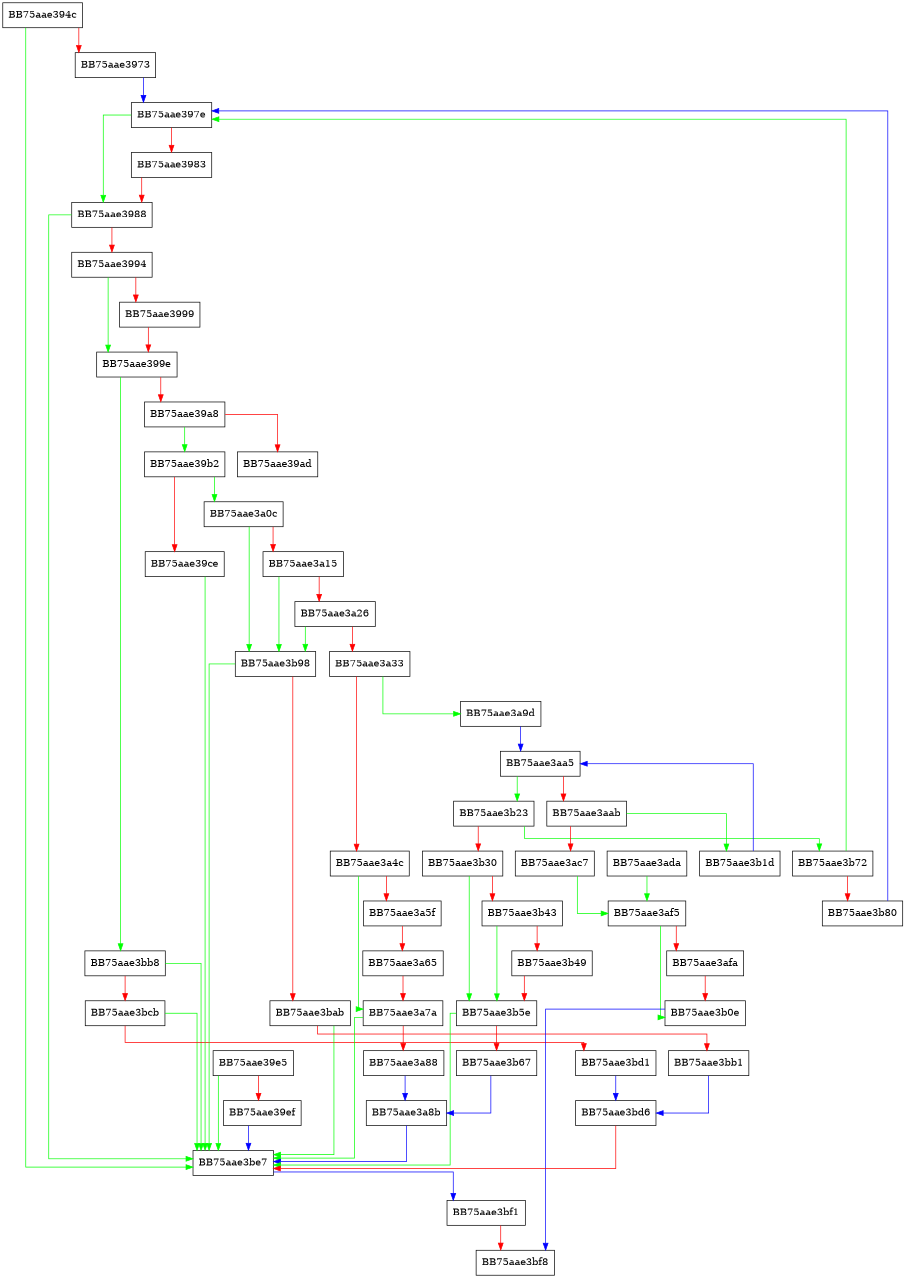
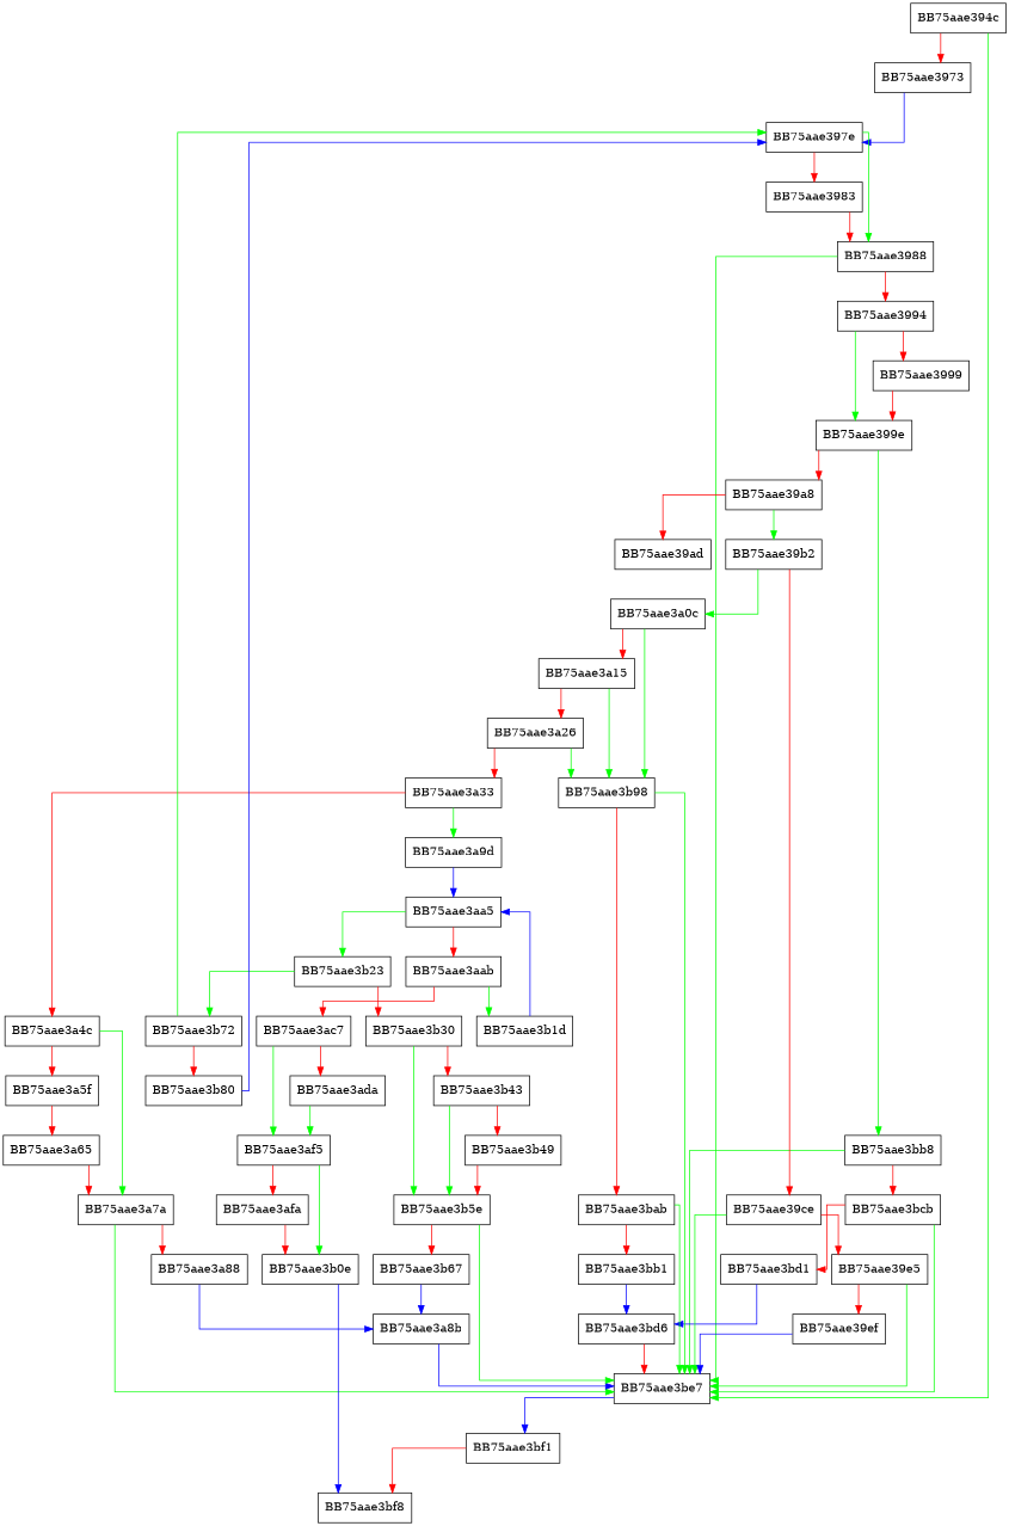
  digraph {
    splines=ortho
    node [shape=box]
    edge [color=red]
    BB75aae394c
    BB75aae3be7
    BB75aae3973
    BB75aae3bf1
    BB75aae397e
    BB75aae3bf8
    BB75aae3988
    BB75aae3983
    BB75aae3994
    BB75aae399e
    BB75aae3999
    BB75aae3bb8
    BB75aae39a8
    BB75aae3bcb
    BB75aae39b2
    BB75aae39ad
    BB75aae3bd1
    BB75aae3a0c
    BB75aae39ce
    BB75aae3b98
    BB75aae3a15
    BB75aae39e5
    BB75aae3bab
    BB75aae3a26
    BB75aae39ef
    BB75aae3bb1
    BB75aae3a33
    BB75aae3a9d
    BB75aae3a4c
    BB75aae3aa5
    BB75aae3a7a
    BB75aae3a5f
    BB75aae3b23
    BB75aae3aab
    BB75aae3a88
    BB75aae3a65
    BB75aae3a8b
    BB75aae3b72
    BB75aae3b30
    BB75aae3b1d
    BB75aae3ac7
    BB75aae3b80
    BB75aae3b5e
    BB75aae3b43
    BB75aae3af5
    BB75aae3ada
    BB75aae3b0e
    BB75aae3afa
    BB75aae3b67
    BB75aae3b49
    BB75aae3bd6
    BB75aae394c -> BB75aae3be7 [color=green]
    BB75aae394c -> BB75aae3973
    BB75aae3be7 -> BB75aae3bf1 [color=blue]
    BB75aae3973 -> BB75aae397e [color=blue]
    BB75aae3bf1 -> BB75aae3bf8
    BB75aae397e -> BB75aae3988 [color=green]
    BB75aae397e -> BB75aae3983
    BB75aae3988 -> BB75aae3be7 [color=green]
    BB75aae3988 -> BB75aae3994
    BB75aae3983 -> BB75aae3988
    BB75aae3994 -> BB75aae399e [color=green]
    BB75aae3994 -> BB75aae3999
    BB75aae399e -> BB75aae3bb8 [color=green]
    BB75aae399e -> BB75aae39a8
    BB75aae3999 -> BB75aae399e
    BB75aae3bb8 -> BB75aae3be7 [color=green]
    BB75aae3bb8 -> BB75aae3bcb
    BB75aae39a8 -> BB75aae39b2 [color=green]
    BB75aae39a8 -> BB75aae39ad
    BB75aae3bcb -> BB75aae3be7 [color=green]
    BB75aae3bcb -> BB75aae3bd1
    BB75aae39b2 -> BB75aae3a0c [color=green]
    BB75aae39b2 -> BB75aae39ce
    BB75aae3bd1 -> BB75aae3bd6 [color=blue]
    BB75aae3a0c -> BB75aae3b98 [color=green]
    BB75aae3a0c -> BB75aae3a15
    BB75aae39ce -> BB75aae3be7 [color=green]
+   BB75aae39ce -> BB75aae39e5
    BB75aae3b98 -> BB75aae3be7 [color=green]
    BB75aae3b98 -> BB75aae3bab
    BB75aae3a15 -> BB75aae3b98 [color=green]
    BB75aae3a15 -> BB75aae3a26
    BB75aae39e5 -> BB75aae3be7 [color=green]
    BB75aae39e5 -> BB75aae39ef
    BB75aae3bab -> BB75aae3be7 [color=green]
    BB75aae3bab -> BB75aae3bb1
    BB75aae3a26 -> BB75aae3b98 [color=green]
    BB75aae3a26 -> BB75aae3a33
    BB75aae39ef -> BB75aae3be7 [color=blue]
    BB75aae3bb1 -> BB75aae3bd6 [color=blue]
    BB75aae3a33 -> BB75aae3a9d [color=green]
    BB75aae3a33 -> BB75aae3a4c
    BB75aae3a9d -> BB75aae3aa5 [color=blue]
    BB75aae3a4c -> BB75aae3a7a [color=green]
    BB75aae3a4c -> BB75aae3a5f
    BB75aae3aa5 -> BB75aae3b23 [color=green]
    BB75aae3aa5 -> BB75aae3aab
    BB75aae3a7a -> BB75aae3be7 [color=green]
    BB75aae3a7a -> BB75aae3a88
    BB75aae3a5f -> BB75aae3a65
    BB75aae3b23 -> BB75aae3b72 [color=green]
    BB75aae3b23 -> BB75aae3b30
    BB75aae3aab -> BB75aae3b1d [color=green]
    BB75aae3aab -> BB75aae3ac7
    BB75aae3a88 -> BB75aae3a8b [color=blue]
    BB75aae3a65 -> BB75aae3a7a
    BB75aae3a8b -> BB75aae3be7 [color=blue]
    BB75aae3b72 -> BB75aae397e [color=green]
    BB75aae3b72 -> BB75aae3b80
    BB75aae3b30 -> BB75aae3b5e [color=green]
    BB75aae3b30 -> BB75aae3b43
    BB75aae3b1d -> BB75aae3aa5 [color=blue]
    BB75aae3ac7 -> BB75aae3af5 [color=green]
+   BB75aae3ac7 -> BB75aae3ada
    BB75aae3b80 -> BB75aae397e [color=blue]
    BB75aae3b5e -> BB75aae3be7 [color=green]
    BB75aae3b5e -> BB75aae3b67
    BB75aae3b43 -> BB75aae3b5e [color=green]
    BB75aae3b43 -> BB75aae3b49
    BB75aae3af5 -> BB75aae3b0e [color=green]
    BB75aae3af5 -> BB75aae3afa
    BB75aae3ada -> BB75aae3af5 [color=green]
    BB75aae3b0e -> BB75aae3bf8 [color=blue]
    BB75aae3afa -> BB75aae3b0e
    BB75aae3b67 -> BB75aae3a8b [color=blue]
    BB75aae3b49 -> BB75aae3b5e
    BB75aae3bd6 -> BB75aae3be7
  }
